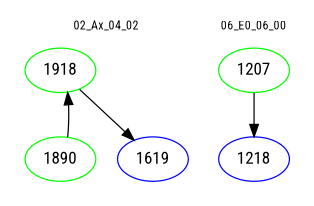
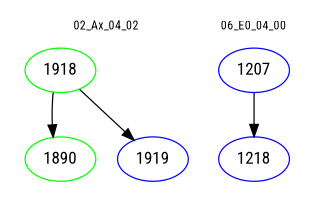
  digraph {
    fontname="Roboto Condensed"
    node [color=blue fontname="Roboto Condensed"]
    edge [color=black fontname="Roboto Condensed"]
    n1 [color=green label=1918]
    n2 [color=green label=1890]
-   n3 [label=1619]
-   n4 [color=green label=1207]
+   n3 [label=1919]
+   n4 [label=1207]
    n5 [label=1218]
    subgraph cluster_1 {
      color=white
      fontsize=10
      label="02_Ax_04_02"
      n1
      n2
      n3
    }
    subgraph cluster_2 {
      color=white
      fontsize=10
-     label="06_E0_06_00"
+     label="06_E0_04_00"
      n4
      n5
    }
-   n2 -> n1
+   n1 -> n2
    n1 -> n3
    n4 -> n5
  }
